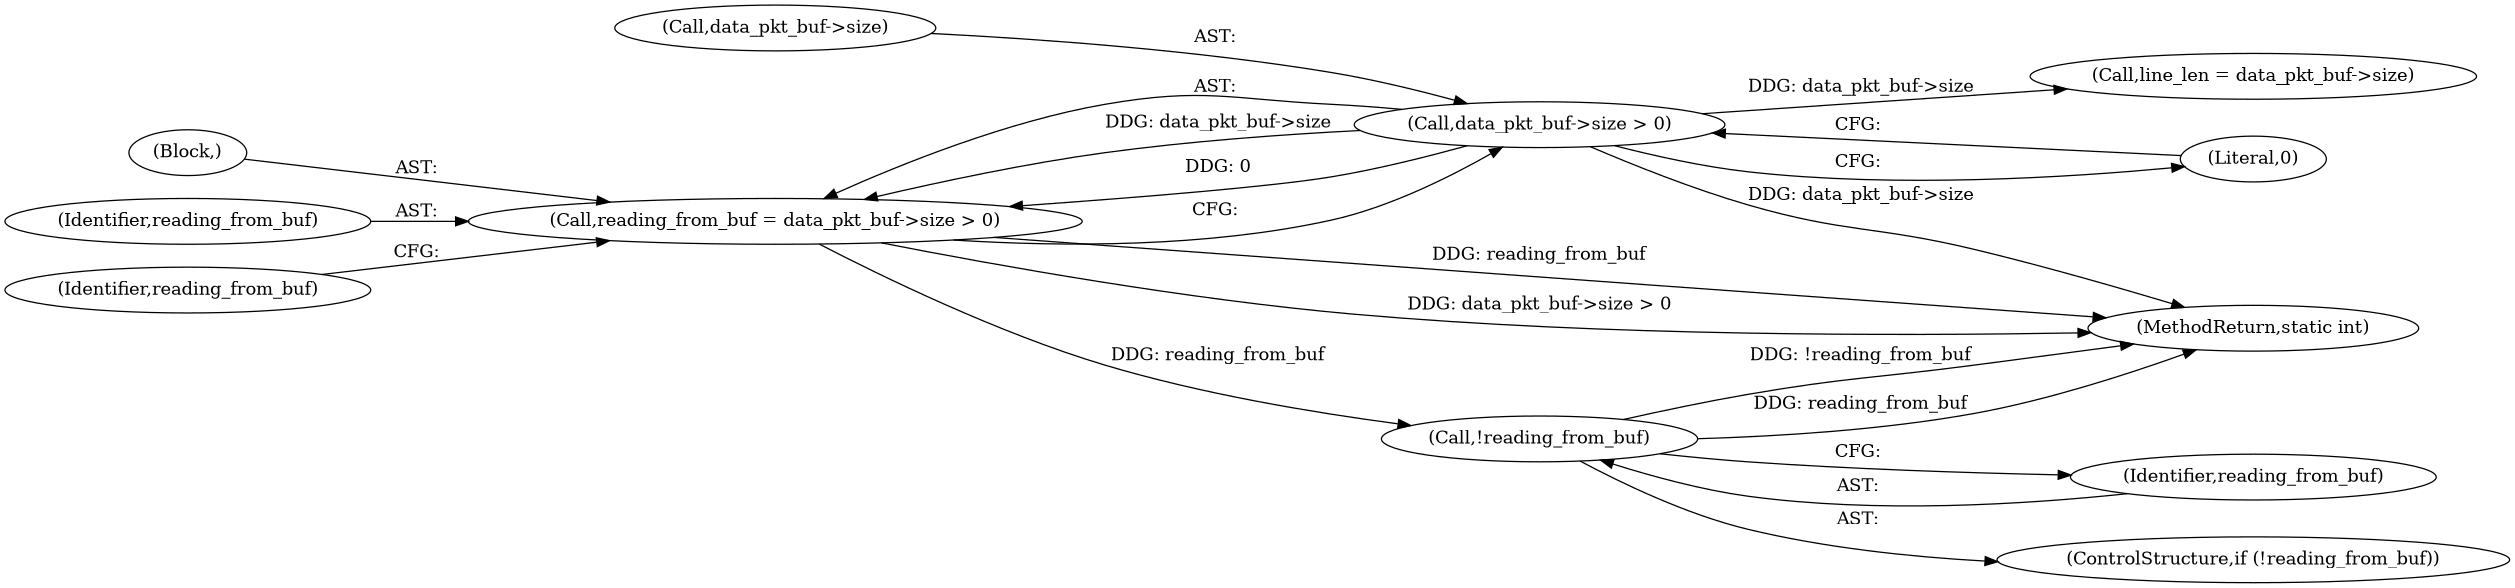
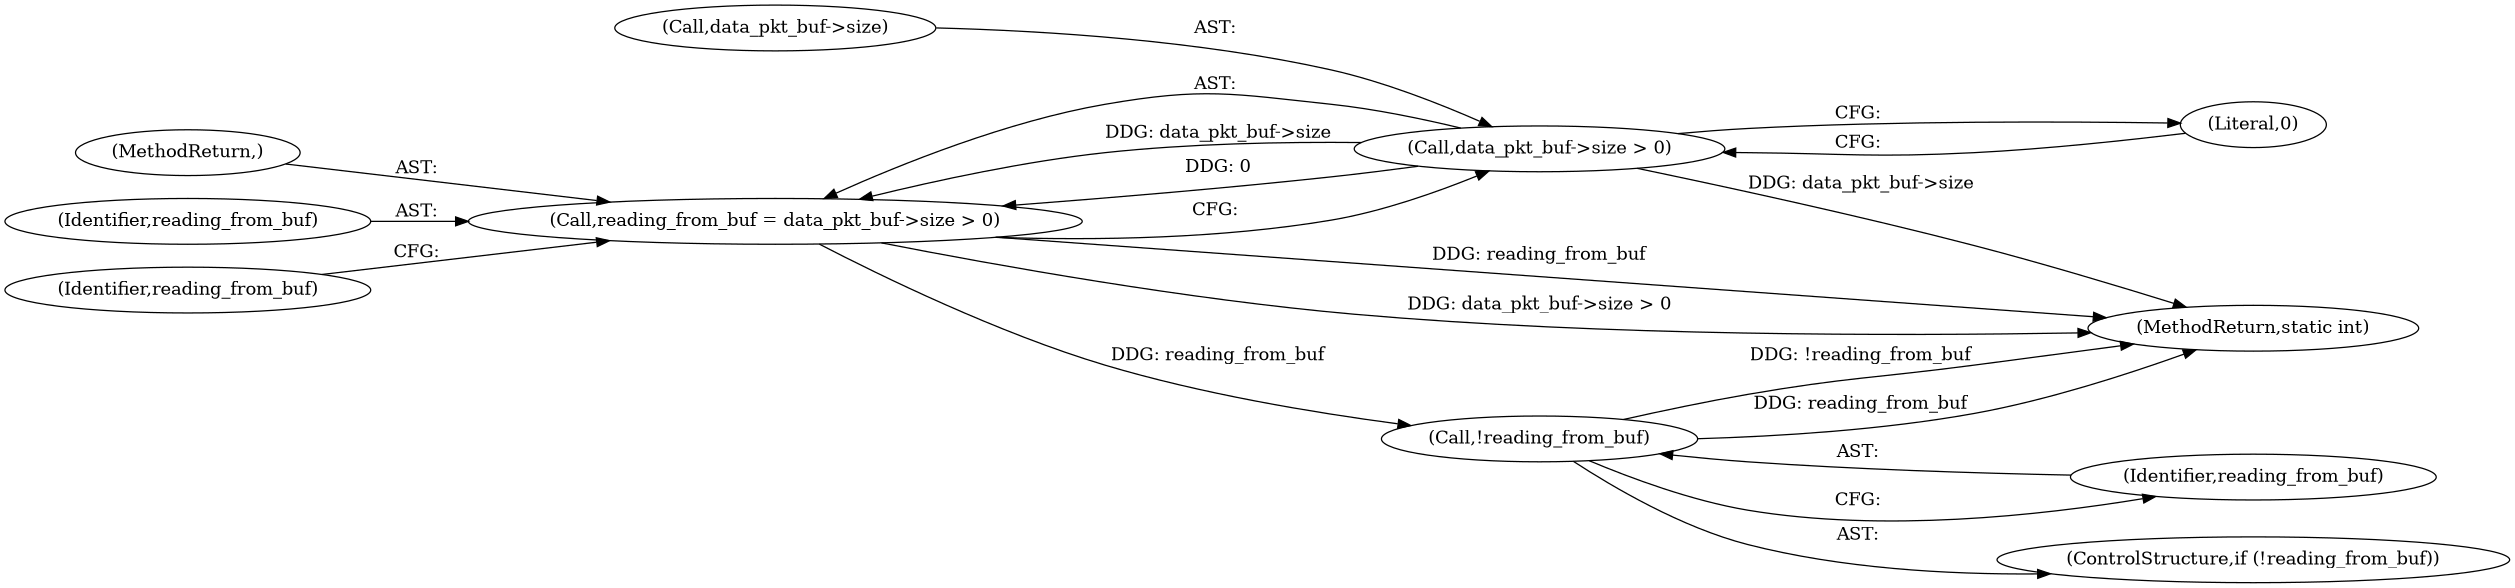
  digraph {
    rankdir=LR
    n1 [label="(Call,!reading_from_buf)"]
    n2 [label="(Identifier,reading_from_buf)"]
    n3 [label="(ControlStructure,if (!reading_from_buf))"]
    n4 [label="(MethodReturn,static int)"]
    n5 [label="(Call,reading_from_buf = data_pkt_buf->size > 0)"]
    n6 [label="(Call,data_pkt_buf->size > 0)"]
    n7 [label="(Literal,0)"]
-   n8 [label="(Call,line_len = data_pkt_buf->size)"]
-   n9 [label="(Block,)"]
+   n9 [label="(MethodReturn,)"]
    n10 [label="(Identifier,reading_from_buf)"]
    n11 [label="(Call,data_pkt_buf->size)"]
    n12 [label="(Identifier,reading_from_buf)"]
    n1 -> n2 [label="CFG: "]
    n1 -> n3 [label="AST: "]
    n1 -> n4 [label="DDG: reading_from_buf"]
    n1 -> n4 [label="DDG: !reading_from_buf"]
    n2 -> n1 [label="AST: "]
    n5 -> n1 [label="DDG: reading_from_buf"]
    n5 -> n4 [label="DDG: reading_from_buf"]
    n5 -> n4 [label="DDG: data_pkt_buf->size > 0"]
    n5 -> n6 [label="CFG: "]
    n6 -> n4 [label="DDG: data_pkt_buf->size"]
    n6 -> n5 [label="AST: "]
    n6 -> n5 [label="DDG: data_pkt_buf->size"]
    n6 -> n5 [label="DDG: 0"]
    n6 -> n7 [label="CFG: "]
-   n6 -> n8 [label="DDG: data_pkt_buf->size"]
    n7 -> n6 [label="CFG: "]
    n9 -> n5 [label="AST: "]
    n10 -> n5 [label="AST: "]
    n11 -> n6 [label="AST: "]
    n12 -> n5 [label="CFG: "]
  }
